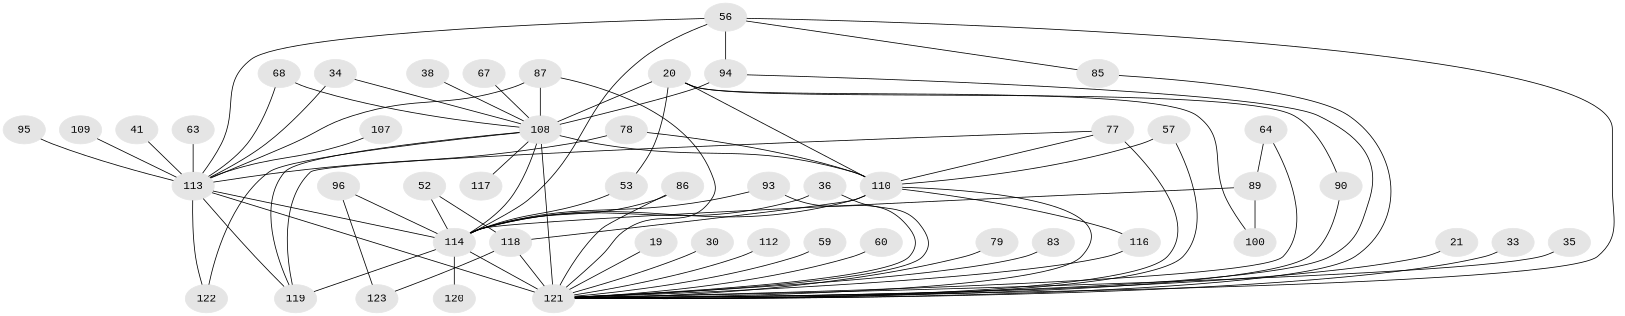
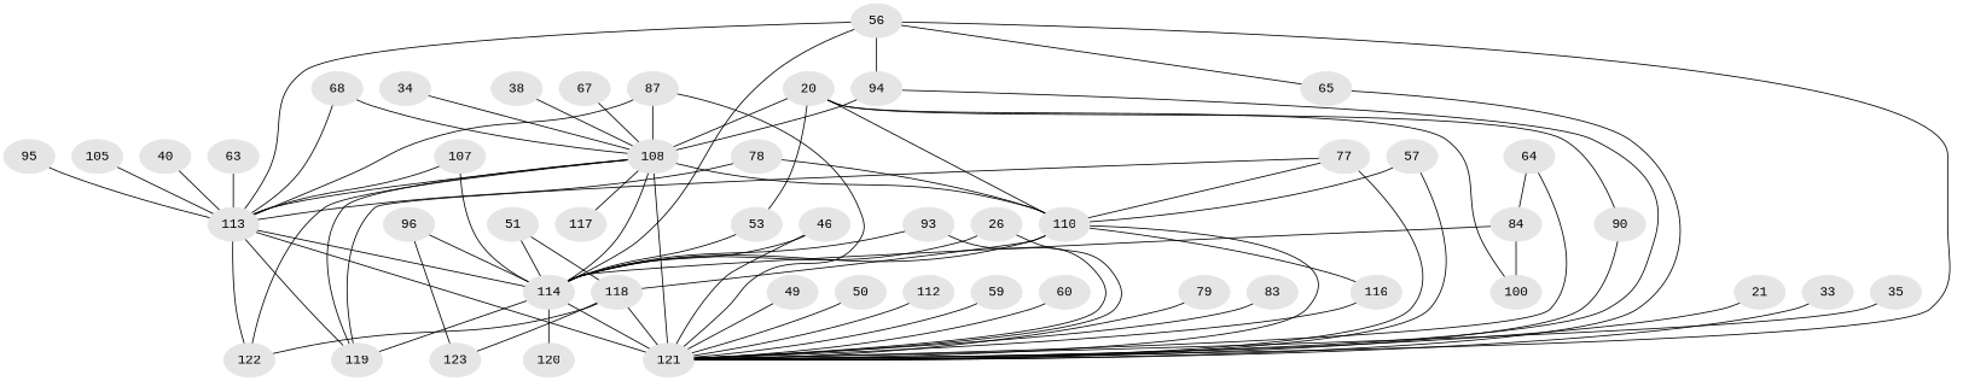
  graph {
    fontname="Liberation Mono"
    node [color=gray90 fontname="Liberation Mono" style=filled]
    edge [fontname="Liberation Mono"]
    20 [super="+12"]
    53
    90
    100
    108 [super="+99+97"]
    110 [super="+46+102+101"]
    114 [super="+40+91"]
    121 [super="+115+10"]
    113 [super="+30+103+8+105"]
    119 [super="+111"]
    117
    122 [super="+89"]
    118 [super="+47+24"]
    116 [super="+82+106"]
    21
    33
    34
    35
    120
-   36
+   36 [label=26]
    38
-   41
-   49 [label=19]
-   50 [label=30]
-   51 [label=52]
+   41 [label=40]
+   49
+   50
+   51
    123
    56 [super="+23+19"]
-   85 [super="+48"]
+   85 [super="+48" label=65]
    94 [super="+16+80"]
    112 [super="+98"]
    57 [super="+29"]
    59
    60
    63
-   84 [super="+61" label=89]
+   84 [super="+61"]
    64
    67 [super="+58"]
    68
    77 [super="+65"]
    78
    79 [super="+15"]
    83
-   86
+   86 [label=46]
    87 [super="+44"]
    93
    95
    96 [super="+32+43"]
    107
-   109
+   109 [label=105]
    20 -- 53
    20 -- 90
    20 -- 100
    20 -- 108 [weight=3]
    20 -- 110 [weight=2]
    53 -- 114
    90 -- 121
    108 -- 110 [weight=3]
    108 -- 114 [weight=8]
    108 -- 121 [weight=15]
-   34 -- 113 [weight=6]
+   108 -- 113 [weight=6]
    108 -- 119
    108 -- 117
    108 -- 122
    110 -- 114 [weight=3]
    110 -- 121 [weight=2]
    110 -- 118
    110 -- 116
    114 -- 121 [weight=13]
    114 -- 119
    114 -- 120
    113 -- 114 [weight=4]
    113 -- 121 [weight=16]
    113 -- 119
    113 -- 122
    118 -- 121 [weight=4]
+   118 -- 122
    118 -- 123
    116 -- 121 [weight=7]
    21 -- 121 [weight=2]
    33 -- 121 [weight=2]
    34 -- 108 [weight=2]
    35 -- 121 [weight=2]
    36 -- 114
    36 -- 121
    38 -- 108
    41 -- 113 [weight=2]
    49 -- 121
    50 -- 121 [weight=2]
    51 -- 114
    51 -- 118
    56 -- 114 [weight=2]
    56 -- 121
    56 -- 113
    56 -- 85 [weight=2]
    56 -- 94
    85 -- 121 [weight=2]
    94 -- 108 [weight=2]
    94 -- 121
    112 -- 121
    57 -- 110
    57 -- 121 [weight=2]
    59 -- 121 [weight=2]
    60 -- 121 [weight=2]
    63 -- 113 [weight=2]
    84 -- 100
    84 -- 114 [weight=4]
    64 -- 121
    64 -- 84
    67 -- 108
    68 -- 108
    68 -- 113
    77 -- 110
    77 -- 121 [weight=3]
    77 -- 119
    78 -- 110
    78 -- 113
    79 -- 121 [weight=3]
    83 -- 121 [weight=2]
    86 -- 114
    86 -- 121
    87 -- 108
    87 -- 121
    87 -- 113 [weight=2]
    93 -- 114
    93 -- 121
    95 -- 113 [weight=2]
    96 -- 114 [weight=5]
    96 -- 123
+   107 -- 114
    107 -- 113
    109 -- 113
  }
